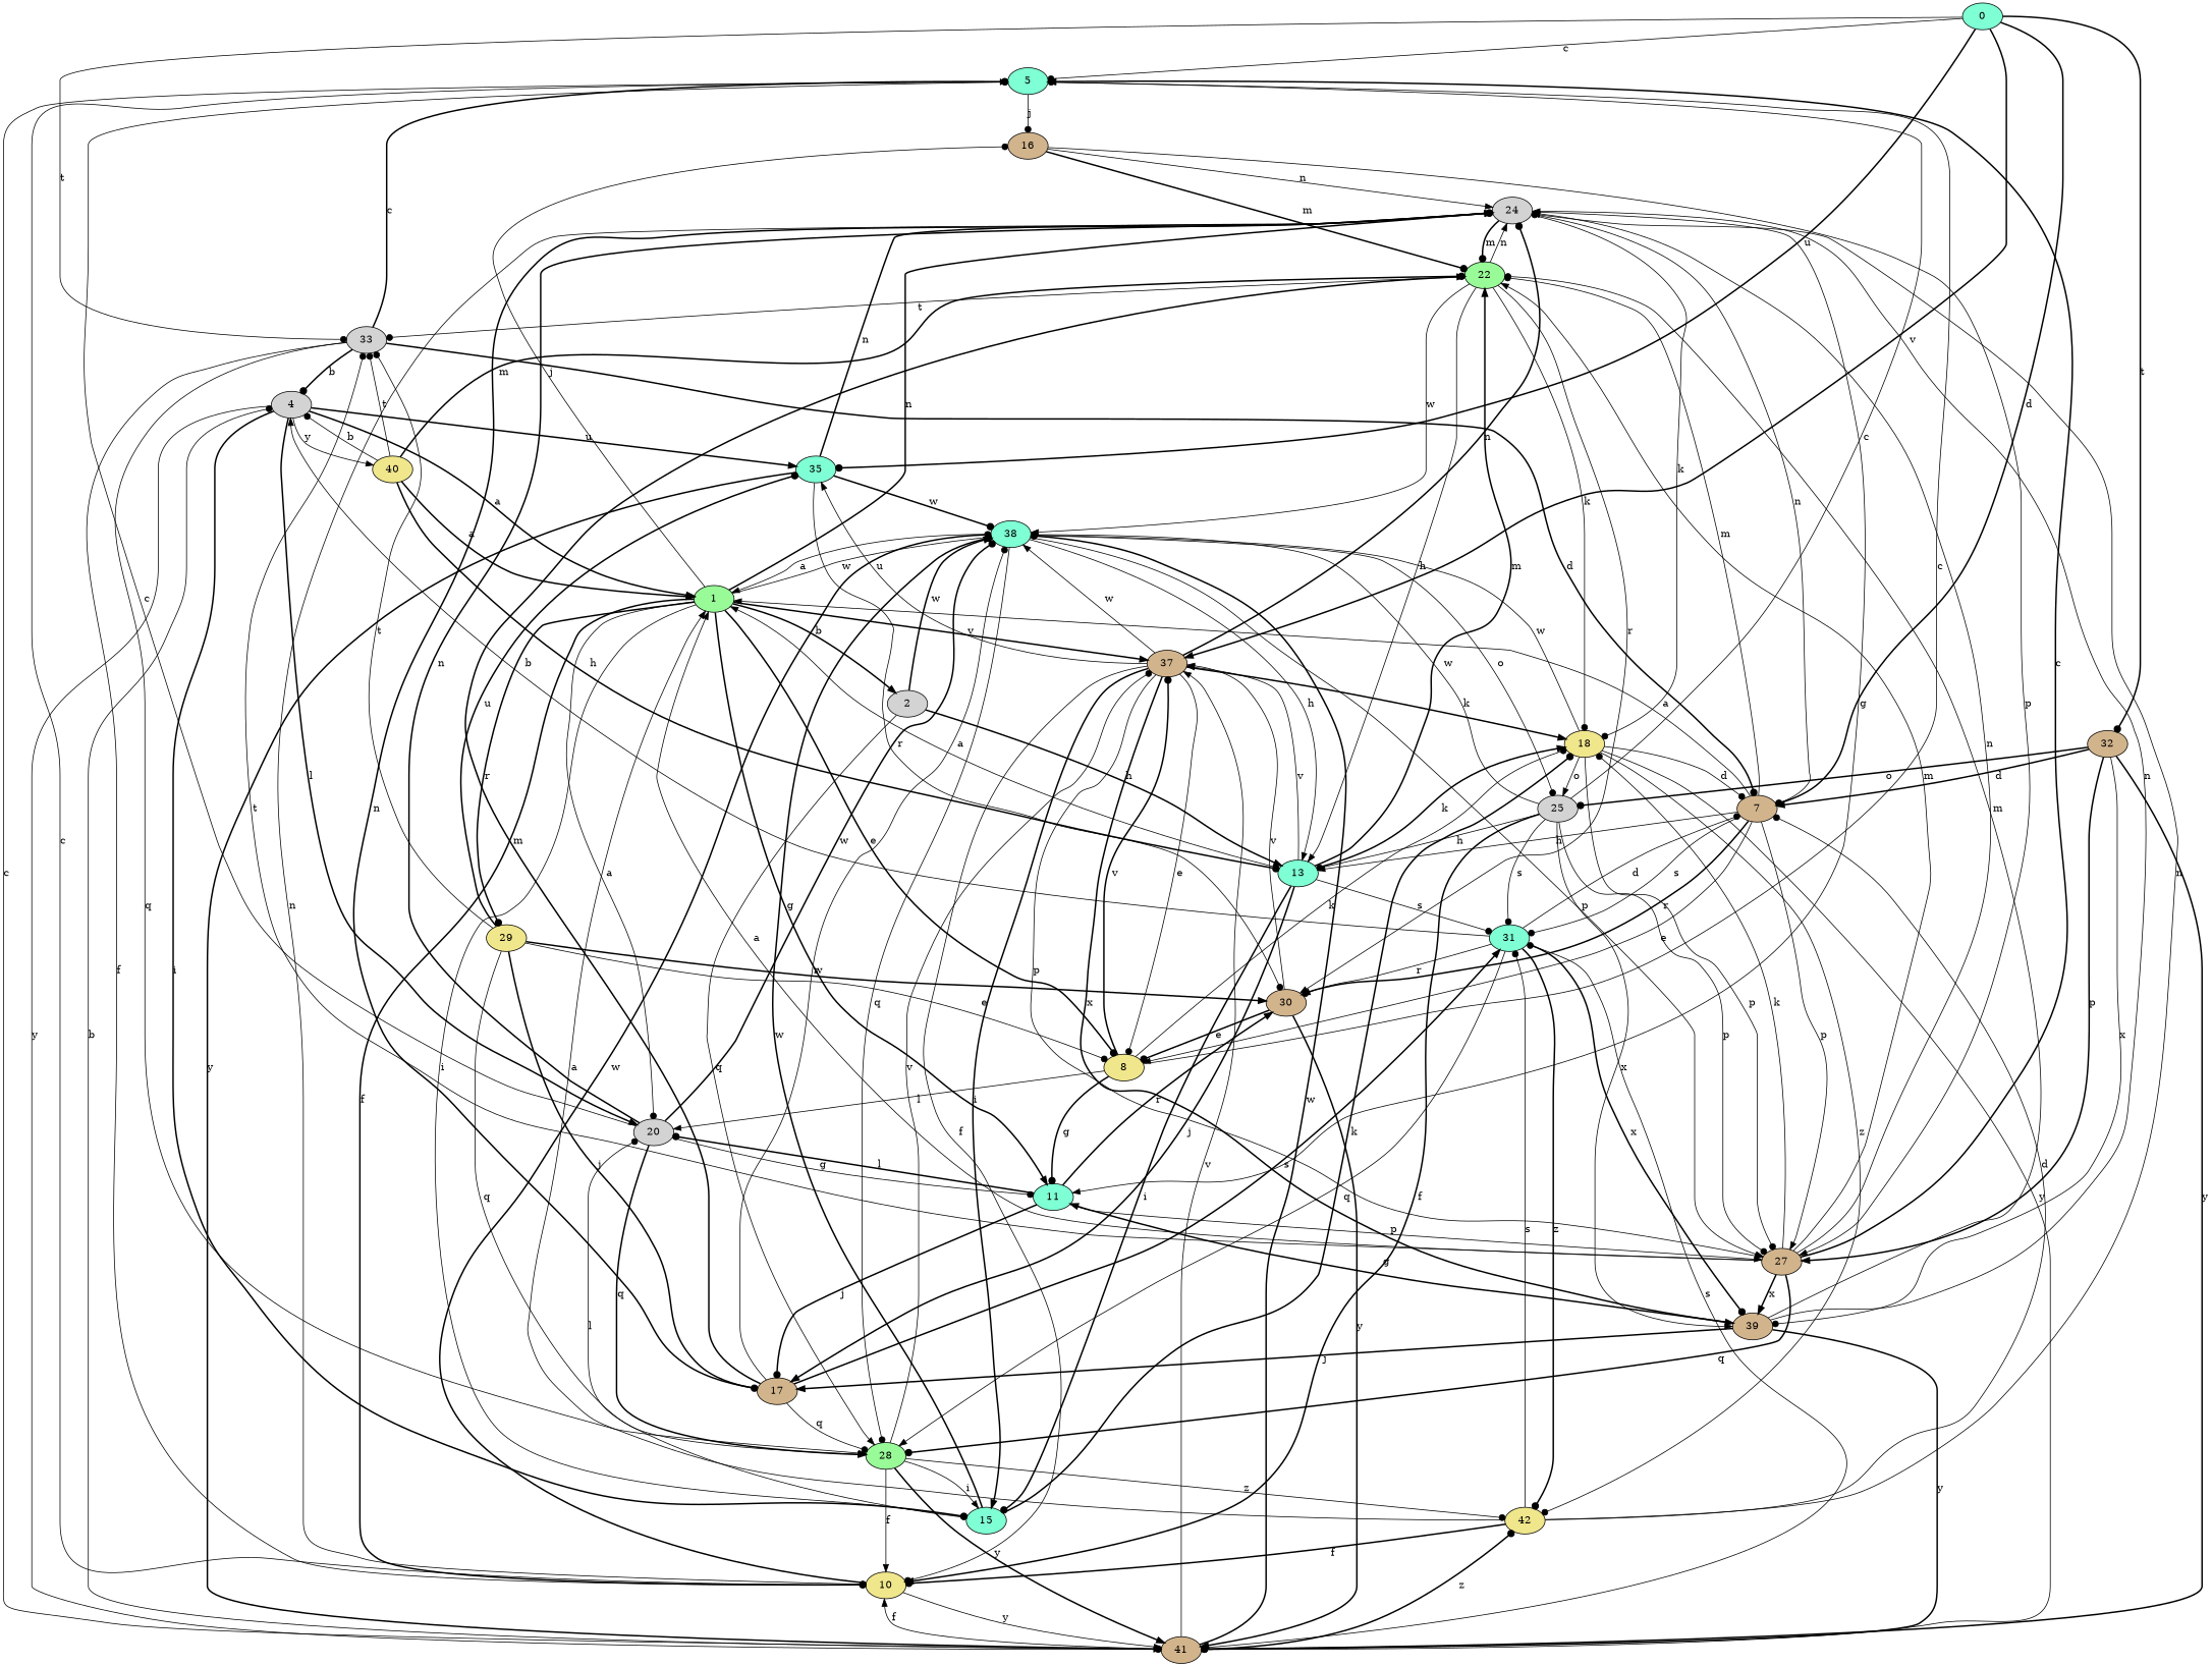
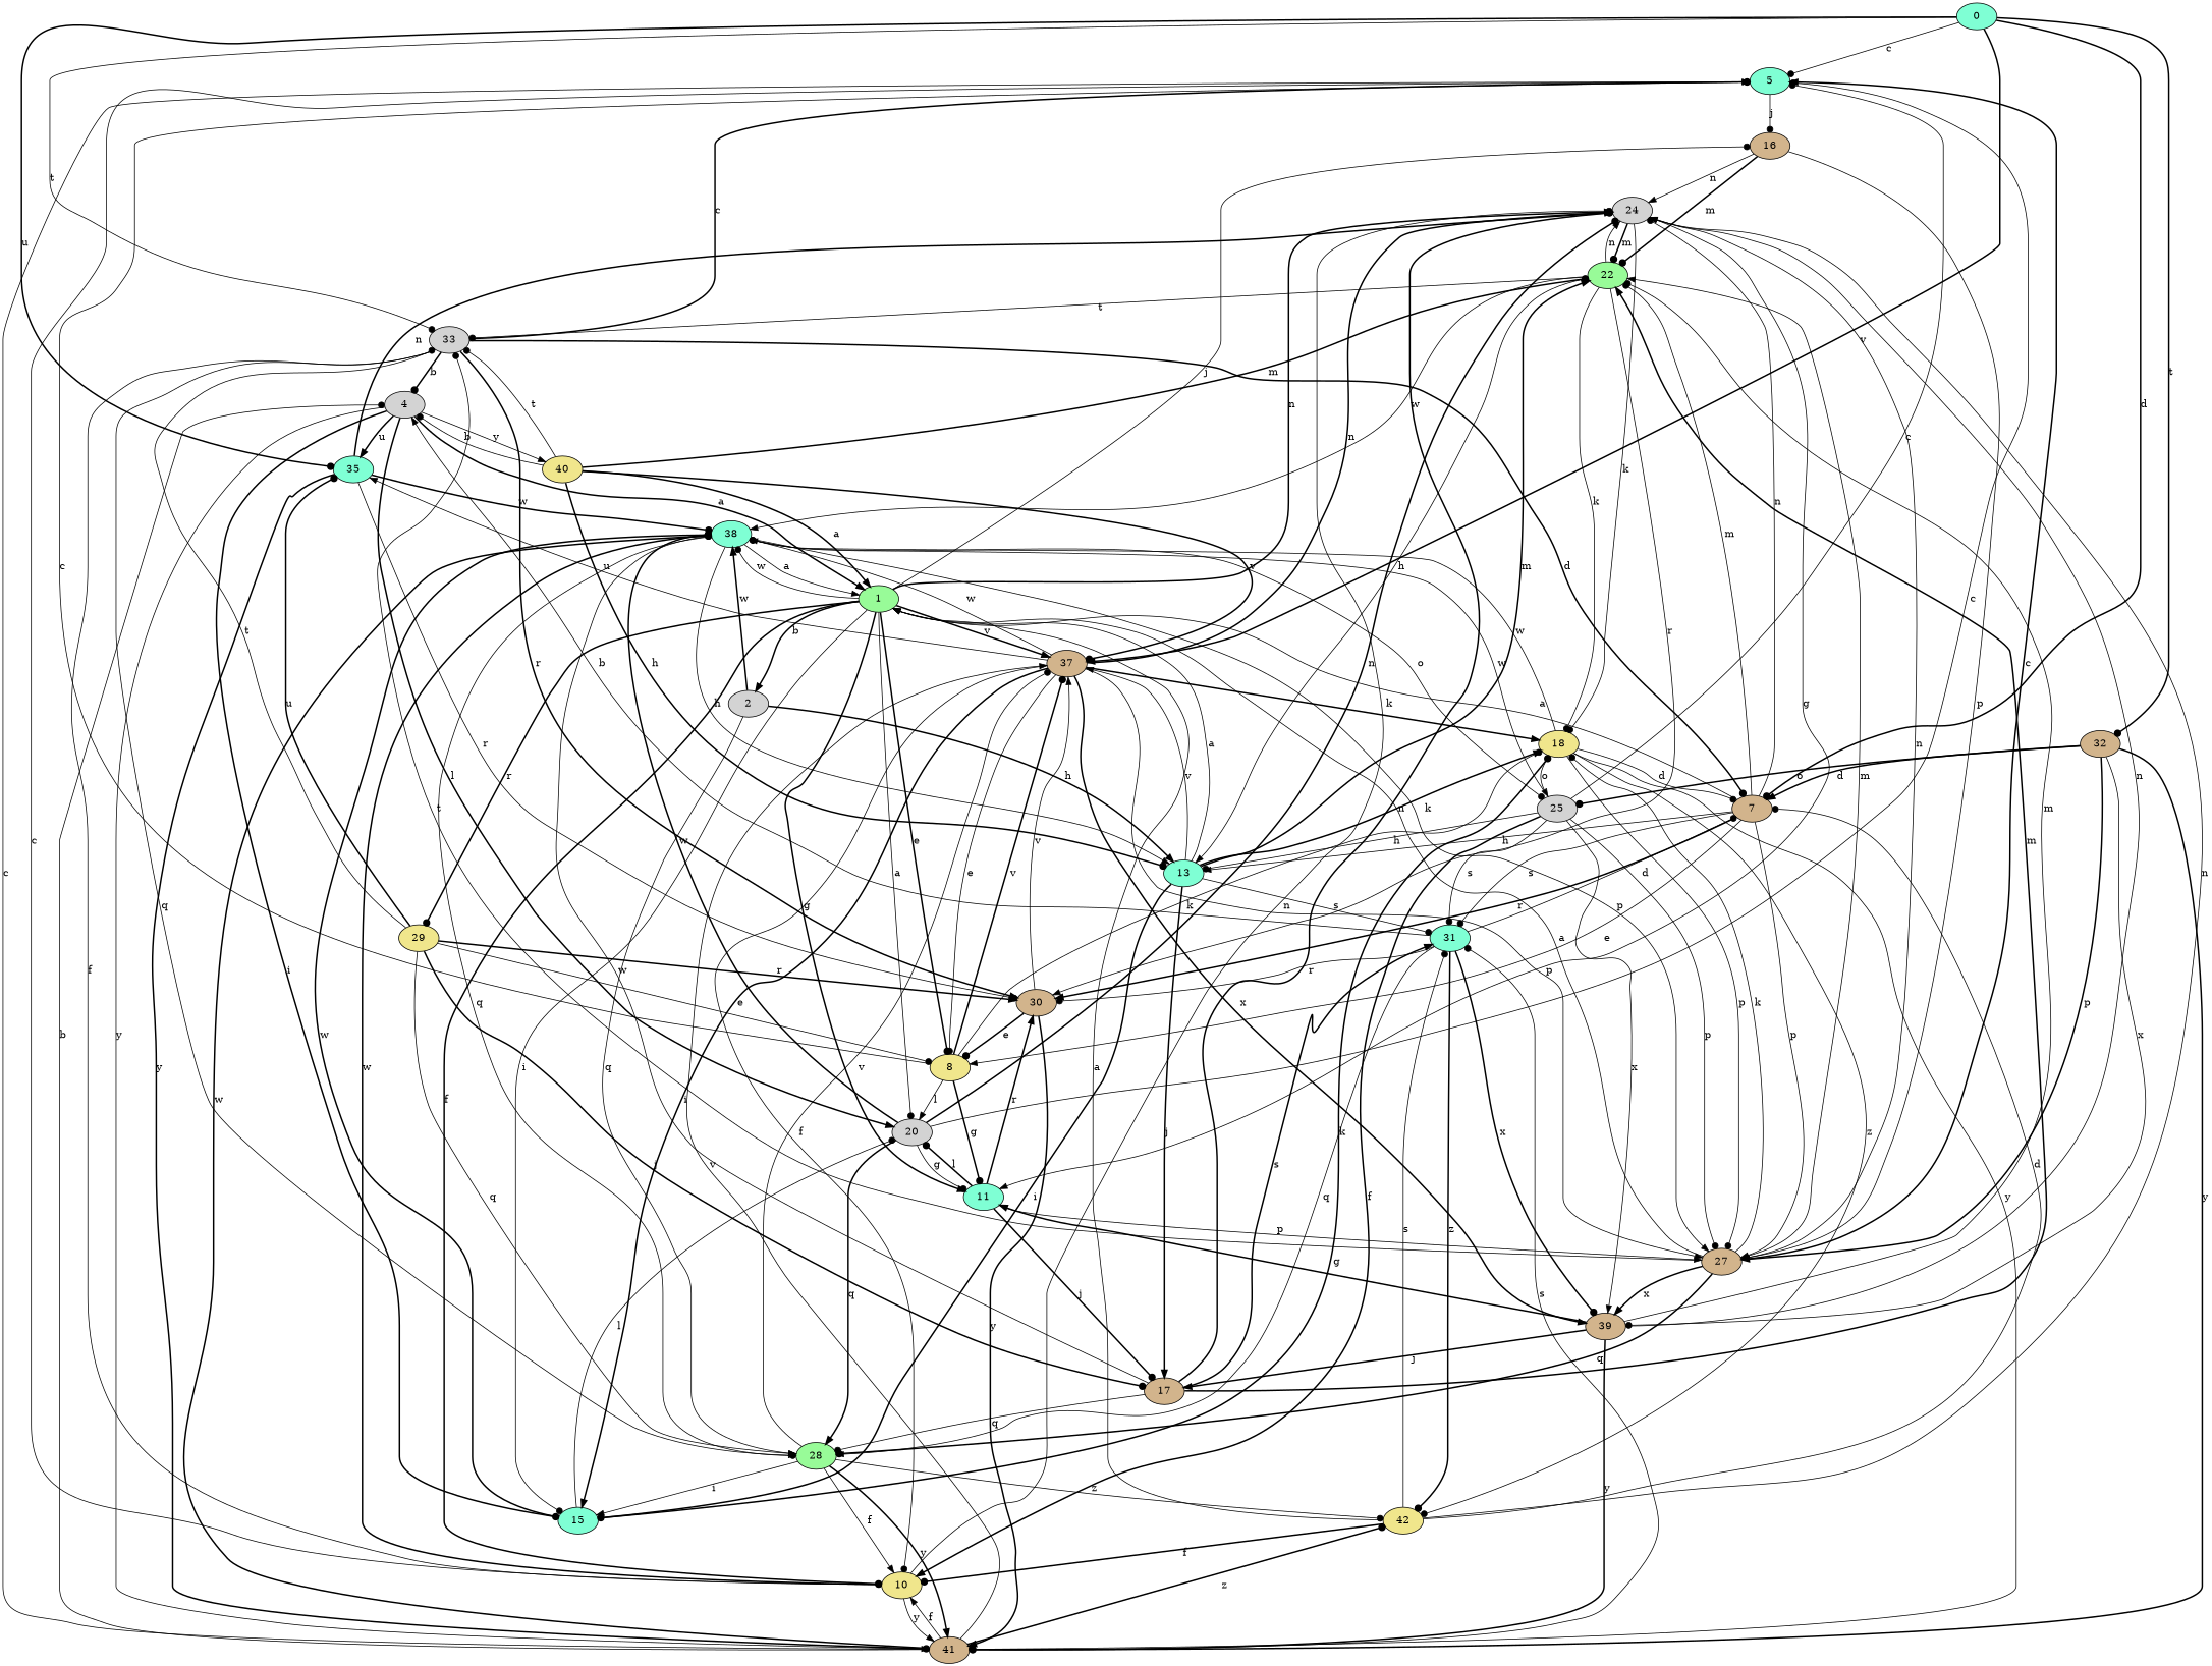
  strict digraph {
    fontname="DejaVu Serif"
    node [fillcolor=tan fontname="DejaVu Serif" style=filled]
    edge [arrowhead=dot fontname="DejaVu Serif" style=solid]
    0 [fillcolor=aquamarine]
    5 [fillcolor=aquamarine]
    7
    32
    33 [fillcolor=lightgrey]
    35 [fillcolor=aquamarine]
    37
    16
    1 [fillcolor=palegreen]
    8 [fillcolor=khaki]
    24 [fillcolor=lightgrey]
    13 [fillcolor=aquamarine]
    22 [fillcolor=palegreen]
    27
    30
    31 [fillcolor=aquamarine]
    41
    25 [fillcolor=lightgrey]
    39
    10 [fillcolor=khaki]
    28 [fillcolor=palegreen]
    4 [fillcolor=lightgrey]
    38 [fillcolor=aquamarine]
    15 [fillcolor=aquamarine]
    18 [fillcolor=khaki]
    2 [fillcolor=lightgrey]
    11 [fillcolor=aquamarine]
    29 [fillcolor=khaki]
    20 [fillcolor=lightgrey]
    17
    42 [fillcolor=khaki]
    40 [fillcolor=khaki]
    0 -> 5 [label=c]
    0 -> 7 [label=d style=bold]
    0 -> 32 [label=t style=bold]
    0 -> 33 [label=t]
    0 -> 35 [label=u style=bold]
    0 -> 37 [arrowhead=normal label=v style=bold]
    5 -> 16 [label=j]
    7 -> 1 [arrowhead=normal label=a]
    7 -> 8 [arrowhead=normal label=e]
    7 -> 24 [label=n]
    7 -> 13 [arrowhead=normal label=h]
    7 -> 22 [label=m]
    7 -> 27 [arrowhead=normal label=p]
    7 -> 30 [arrowhead=normal label=r style=bold]
    7 -> 31 [label=s]
    32 -> 7 [arrowhead=normal label=d style=bold]
    32 -> 27 [arrowhead=normal label=p style=bold]
    32 -> 41 [label=y style=bold]
    32 -> 25 [label=o style=bold]
    32 -> 39 [label=x]
    33 -> 5 [label=c style=bold]
    33 -> 7 [label=d style=bold]
+   33 -> 30 [arrowhead=normal label=r style=bold]
    33 -> 10 [label=f]
    33 -> 28 [arrowhead=normal label=q]
    33 -> 4 [label=b style=bold]
    35 -> 24 [arrowhead=normal label=n style=bold]
    35 -> 30 [label=r]
    35 -> 41 [label=y style=bold]
    35 -> 38 [label=w style=bold]
    37 -> 35 [arrowhead=normal label=u]
    37 -> 8 [label=e]
    37 -> 24 [label=n style=bold]
    37 -> 27 [arrowhead=normal label=p]
    37 -> 39 [arrowhead=normal label=x style=bold]
    37 -> 10 [label=f]
    37 -> 38 [arrowhead=normal label=w]
    37 -> 15 [arrowhead=normal label=i style=bold]
    37 -> 18 [arrowhead=normal label=k style=bold]
    16 -> 24 [arrowhead=normal label=n]
    16 -> 22 [label=m style=bold]
    16 -> 27 [arrowhead=normal label=p]
    1 -> 37 [arrowhead=normal label=v style=bold]
    1 -> 16 [label=j]
    1 -> 8 [label=e style=bold]
    1 -> 24 [arrowhead=normal label=n style=bold]
    1 -> 10 [label=f style=bold]
    1 -> 38 [label=w]
    1 -> 15 [label=i]
    1 -> 2 [arrowhead=normal label=b style=bold]
    1 -> 11 [arrowhead=normal label=g style=bold]
    1 -> 29 [label=r style=bold]
    1 -> 20 [label=a]
    8 -> 5 [arrowhead=normal label=c]
    8 -> 37 [label=v style=bold]
    8 -> 18 [label=k]
    8 -> 11 [label=g style=bold]
    8 -> 20 [arrowhead=normal label=l]
    24 -> 22 [label=m style=bold]
    24 -> 18 [label=k]
    24 -> 11 [arrowhead=normal label=g]
    13 -> 37 [arrowhead=normal label=v]
    13 -> 1 [arrowhead=normal label=a]
    13 -> 22 [arrowhead=normal label=m style=bold]
    13 -> 31 [label=s]
    13 -> 15 [label=i style=bold]
    13 -> 18 [arrowhead=normal label=k style=bold]
    13 -> 17 [arrowhead=normal label=j style=bold]
    22 -> 33 [label=t]
    22 -> 24 [arrowhead=normal label=n]
    22 -> 13 [arrowhead=normal label=h]
    22 -> 30 [arrowhead=normal label=r]
    22 -> 38 [arrowhead=normal label=w]
    22 -> 18 [label=k]
    27 -> 5 [arrowhead=normal label=c style=bold]
    27 -> 33 [label=t]
    27 -> 1 [arrowhead=normal label=a]
    27 -> 24 [arrowhead=normal label=n]
    27 -> 22 [arrowhead=normal label=m]
    27 -> 39 [arrowhead=normal label=x style=bold]
    27 -> 28 [label=q style=bold]
    27 -> 18 [label=k]
    30 -> 37 [arrowhead=normal label=v]
    30 -> 8 [label=e style=bold]
    30 -> 41 [arrowhead=normal label=y style=bold]
    31 -> 7 [label=d]
    31 -> 30 [label=r]
    31 -> 39 [label=x style=bold]
    31 -> 28 [arrowhead=normal label=q]
    31 -> 4 [arrowhead=normal label=b]
    31 -> 42 [label=z style=bold]
    41 -> 5 [arrowhead=normal label=c]
    41 -> 37 [arrowhead=normal label=v]
    41 -> 31 [label=s]
    41 -> 10 [arrowhead=normal label=f]
    41 -> 4 [label=b]
    41 -> 38 [label=w style=bold]
    41 -> 42 [label=z style=bold]
    25 -> 5 [label=c]
    25 -> 13 [label=h]
    25 -> 27 [label=p]
    25 -> 31 [label=s]
    25 -> 39 [arrowhead=normal label=x]
    25 -> 10 [arrowhead=normal label=f style=bold]
    25 -> 38 [label=w]
    39 -> 24 [arrowhead=normal label=n]
    39 -> 22 [label=m]
    39 -> 41 [label=y style=bold]
    39 -> 11 [arrowhead=normal label=g style=bold]
    39 -> 17 [arrowhead=normal label=j style=bold]
    10 -> 5 [arrowhead=normal label=c]
-   24 -> 10 [label=n]
+   10 -> 24 [label=n]
    10 -> 41 [arrowhead=normal label=y]
    10 -> 38 [label=w style=bold]
    28 -> 37 [label=v]
    28 -> 41 [arrowhead=normal label=y style=bold]
    28 -> 10 [arrowhead=normal label=f]
    28 -> 15 [arrowhead=normal label=i]
    28 -> 42 [label=z]
    4 -> 35 [arrowhead=normal label=u style=bold]
    4 -> 1 [arrowhead=normal label=a style=bold]
    4 -> 41 [arrowhead=normal label=y]
    4 -> 15 [label=i style=bold]
    4 -> 20 [arrowhead=normal label=l style=bold]
    4 -> 40 [arrowhead=normal label=y]
    38 -> 1 [arrowhead=normal label=a]
    38 -> 13 [arrowhead=normal label=h]
    38 -> 27 [arrowhead=normal label=p]
    38 -> 25 [label=o]
    38 -> 28 [label=q]
    15 -> 38 [label=w style=bold]
    15 -> 18 [label=k style=bold]
    15 -> 20 [label=l]
    18 -> 7 [label=d]
    18 -> 27 [label=p]
    18 -> 41 [label=y]
    18 -> 25 [arrowhead=normal label=o]
    18 -> 38 [label=w]
    18 -> 42 [label=z]
    2 -> 13 [arrowhead=normal label=h style=bold]
    2 -> 28 [arrowhead=normal label=q]
    2 -> 38 [arrowhead=normal label=w style=bold]
    11 -> 27 [arrowhead=normal label=p]
    11 -> 30 [arrowhead=normal label=r style=bold]
    11 -> 20 [label=l style=bold]
    11 -> 17 [label=j style=bold]
    29 -> 33 [label=t]
    29 -> 35 [label=u style=bold]
    29 -> 8 [label=e]
    29 -> 30 [arrowhead=normal label=r style=bold]
    29 -> 28 [arrowhead=normal label=q]
    29 -> 17 [label=j style=bold]
    20 -> 5 [label=c]
    20 -> 24 [label=n style=bold]
    20 -> 28 [arrowhead=normal label=q style=bold]
    20 -> 38 [label=w style=bold]
    20 -> 11 [label=g]
    17 -> 24 [label=n style=bold]
    17 -> 22 [arrowhead=normal label=m style=bold]
    17 -> 31 [arrowhead=normal label=s style=bold]
    17 -> 28 [label=q]
    17 -> 38 [label=w]
    42 -> 7 [label=d]
    42 -> 1 [arrowhead=normal label=a]
    42 -> 24 [arrowhead=normal label=n]
    42 -> 31 [label=s]
    42 -> 10 [label=f style=bold]
    40 -> 33 [label=t]
+   40 -> 37 [label=v style=bold]
    40 -> 1 [arrowhead=normal label=a style=bold]
    40 -> 13 [label=h style=bold]
    40 -> 22 [label=m style=bold]
    40 -> 4 [label=b]
  }
